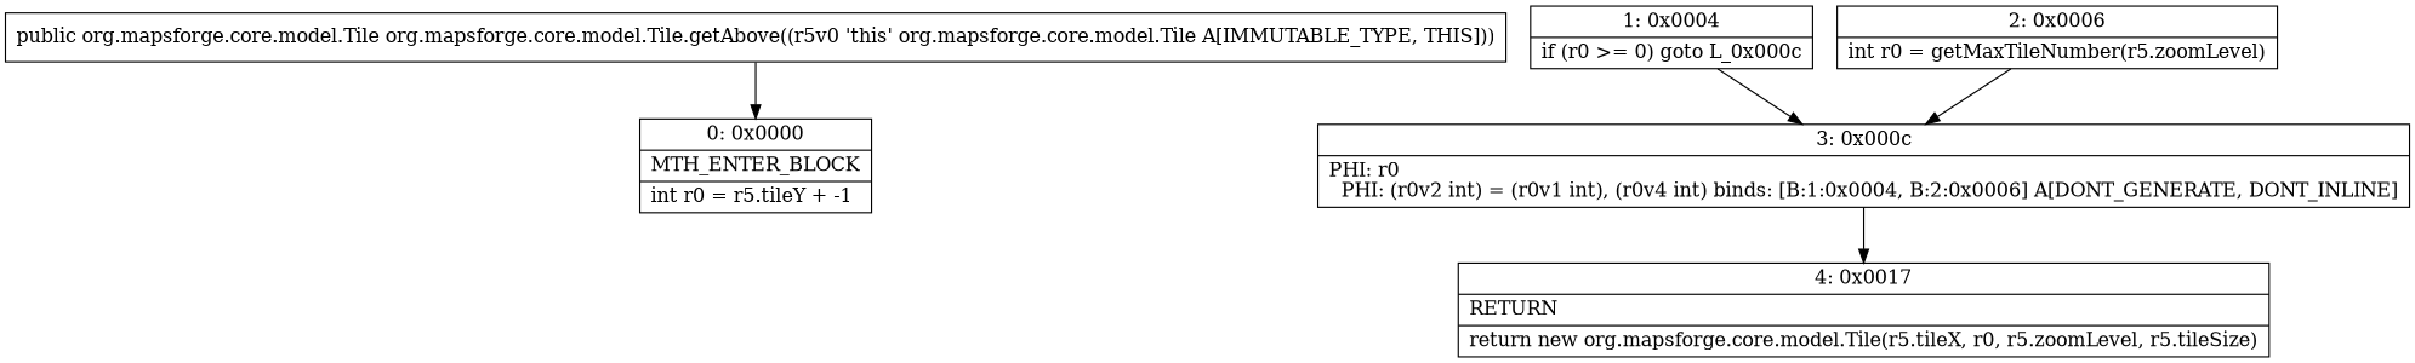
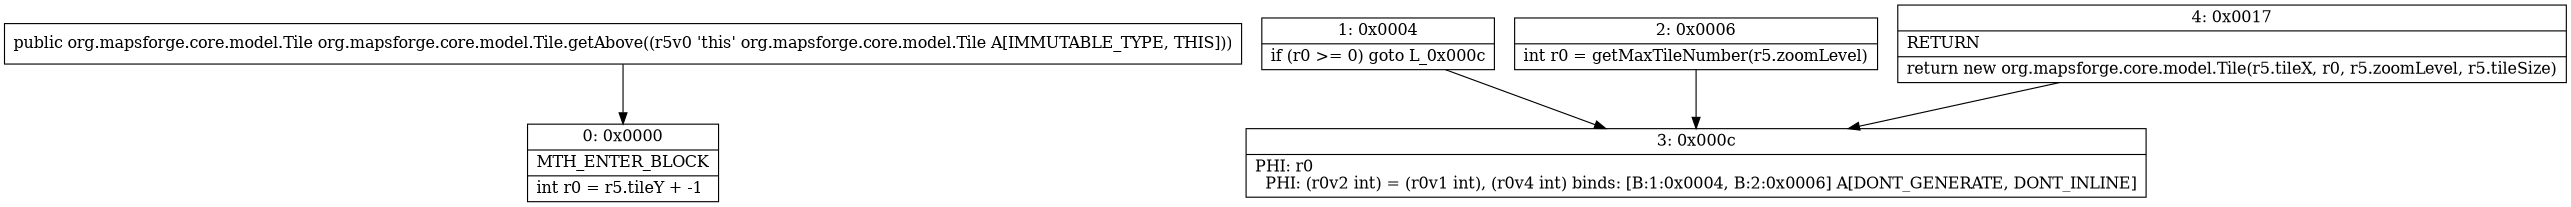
  digraph {
    fontname="DejaVu Serif"
    node [fontname="DejaVu Serif" shape=record]
    edge [fontname="DejaVu Serif"]
    n1 [label="{0\:\ 0x0000|MTH_ENTER_BLOCK\l|int r0 = r5.tileY + \-1\l}"]
    n2 [label="{1\:\ 0x0004|if (r0 \>= 0) goto L_0x000c\l}"]
    n3 [label="{3\:\ 0x000c|PHI: r0 \l  PHI: (r0v2 int) = (r0v1 int), (r0v4 int) binds: [B:1:0x0004, B:2:0x0006] A[DONT_GENERATE, DONT_INLINE]\l}"]
    n4 [label="{2\:\ 0x0006|int r0 = getMaxTileNumber(r5.zoomLevel)\l}"]
    n5 [label="{4\:\ 0x0017|RETURN\l|return new org.mapsforge.core.model.Tile(r5.tileX, r0, r5.zoomLevel, r5.tileSize)\l}"]
    n6 [label="{public org.mapsforge.core.model.Tile org.mapsforge.core.model.Tile.getAbove((r5v0 'this' org.mapsforge.core.model.Tile A[IMMUTABLE_TYPE, THIS])) }"]
    n2 -> n3
-   n3 -> n5
+   n5 -> n3
    n4 -> n3
    n6 -> n1
  }
